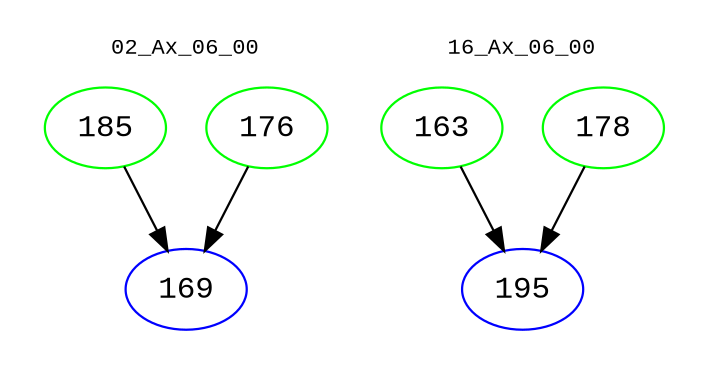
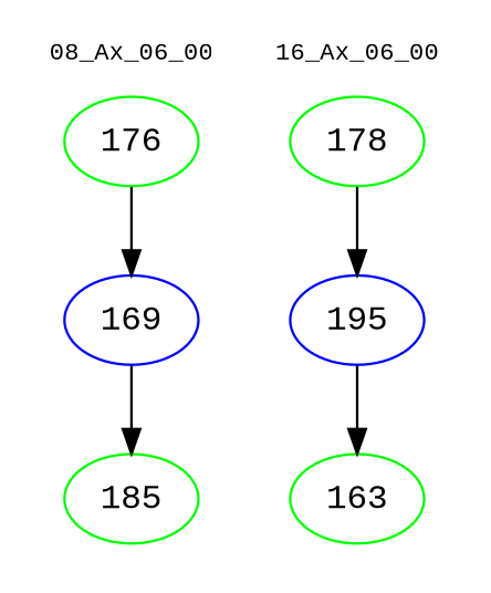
  digraph {
    fontname="Liberation Mono"
    node [color=green fontname="Liberation Mono"]
    edge [color=black fontname="Liberation Mono"]
    n1 [label=176]
    n2 [color=blue label=169]
    n3 [label=185]
    n4 [label=178]
    n5 [color=blue label=195]
    n6 [label=163]
    subgraph cluster_1 {
      color=white
      fontsize=10
-     label="02_Ax_06_00"
+     label="08_Ax_06_00"
      n1
      n2
      n3
    }
    subgraph cluster_2 {
      color=white
      fontsize=10
      label="16_Ax_06_00"
      n4
      n5
      n6
    }
    n1 -> n2
-   n3 -> n2
+   n2 -> n3
    n4 -> n5
-   n6 -> n5
+   n5 -> n6
  }
